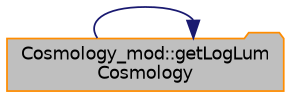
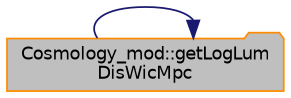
  digraph {
    rankdir=LR
-   n1 [color=darkorange fillcolor=grey75 fontcolor=black fontname=Helvetica fontsize=10 height=0.2 label="Cosmology_mod::getLogLum\lCosmology" shape=folder style=filled width=0.4]
+   n1 [color=darkorange fillcolor=grey75 fontcolor=black fontname=Helvetica fontsize=10 height=0.2 label="Cosmology_mod::getLogLum\lDisWicMpc" shape=folder style=filled width=0.4]
    n1 -> n1 [color=midnightblue fontname=Helvetica fontsize=10 labelfontname=Helvetica labelfontsize=10 style=solid]
  }
